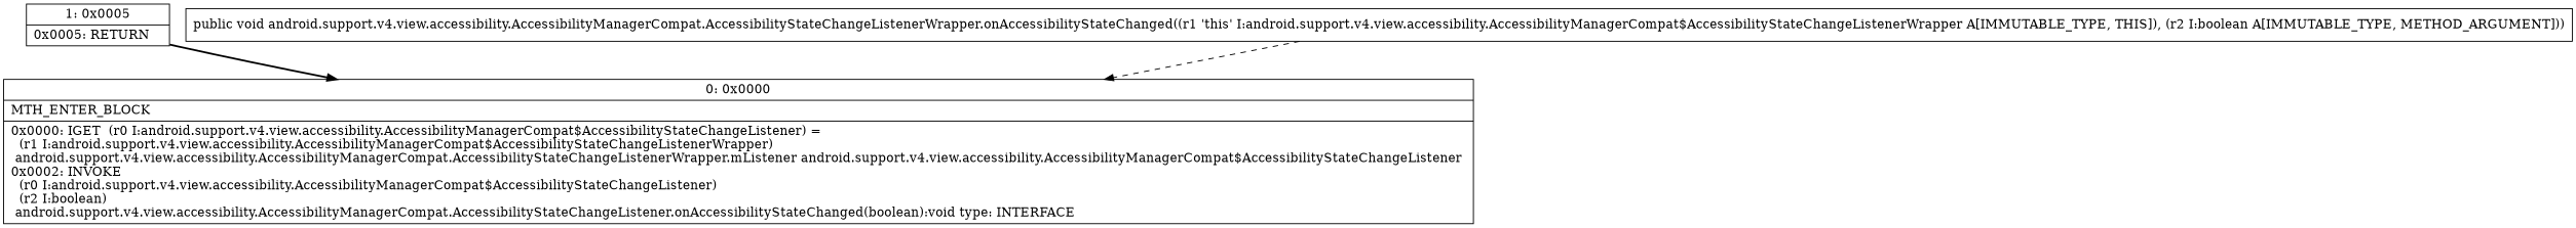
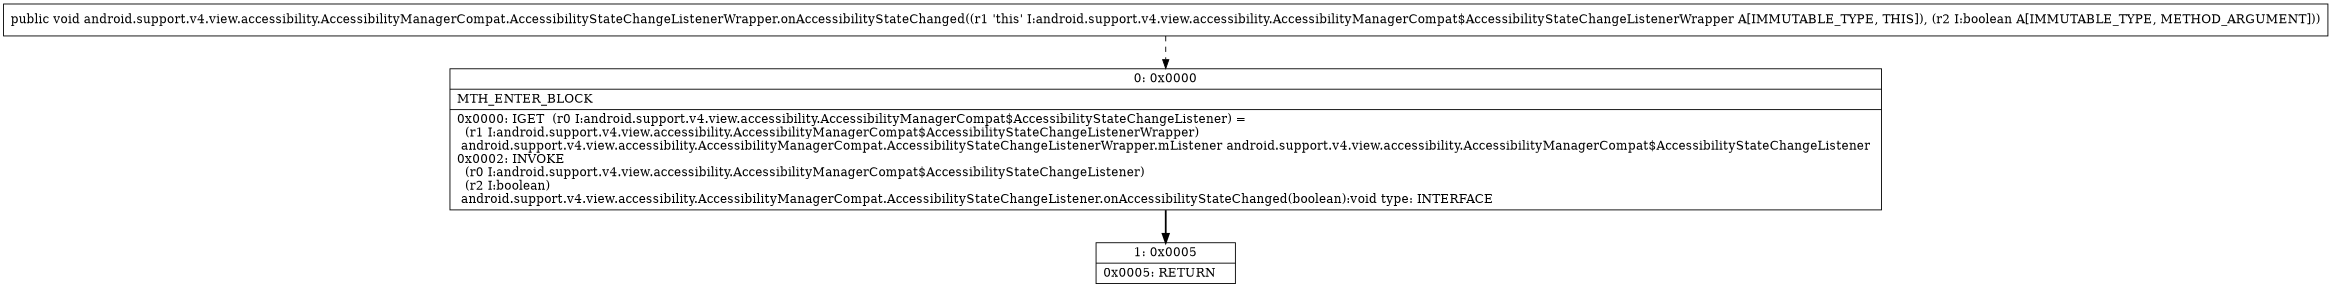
  digraph {
    node [shape=record]
    n1 [label="{0\:\ 0x0000|MTH_ENTER_BLOCK\l|0x0000: IGET  (r0 I:android.support.v4.view.accessibility.AccessibilityManagerCompat$AccessibilityStateChangeListener) = \l  (r1 I:android.support.v4.view.accessibility.AccessibilityManagerCompat$AccessibilityStateChangeListenerWrapper)\l android.support.v4.view.accessibility.AccessibilityManagerCompat.AccessibilityStateChangeListenerWrapper.mListener android.support.v4.view.accessibility.AccessibilityManagerCompat$AccessibilityStateChangeListener \l0x0002: INVOKE  \l  (r0 I:android.support.v4.view.accessibility.AccessibilityManagerCompat$AccessibilityStateChangeListener)\l  (r2 I:boolean)\l android.support.v4.view.accessibility.AccessibilityManagerCompat.AccessibilityStateChangeListener.onAccessibilityStateChanged(boolean):void type: INTERFACE \l}"]
    n2 [label="{1\:\ 0x0005|0x0005: RETURN   \l}"]
    n3 [label="{public void android.support.v4.view.accessibility.AccessibilityManagerCompat.AccessibilityStateChangeListenerWrapper.onAccessibilityStateChanged((r1 'this' I:android.support.v4.view.accessibility.AccessibilityManagerCompat$AccessibilityStateChangeListenerWrapper A[IMMUTABLE_TYPE, THIS]), (r2 I:boolean A[IMMUTABLE_TYPE, METHOD_ARGUMENT])) }"]
-   n2 -> n1 [style=bold]
+   n1 -> n2 [style=bold]
    n3 -> n1 [style=dashed]
  }
